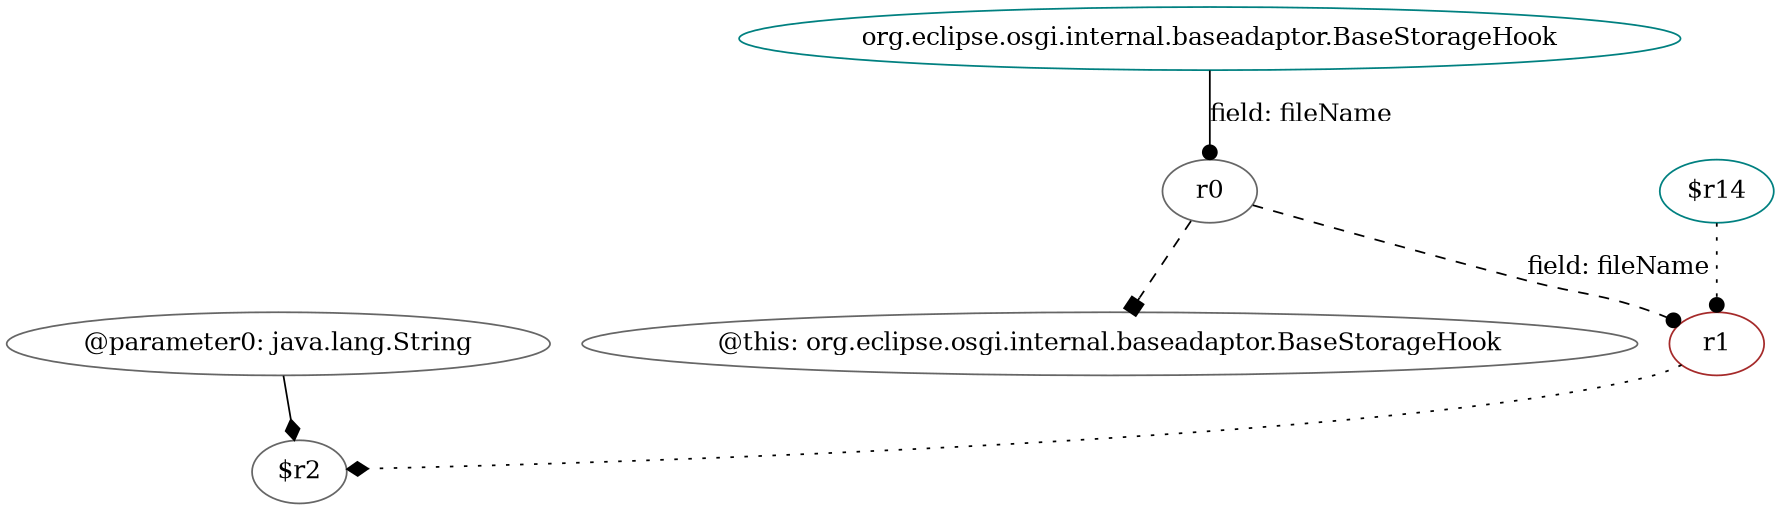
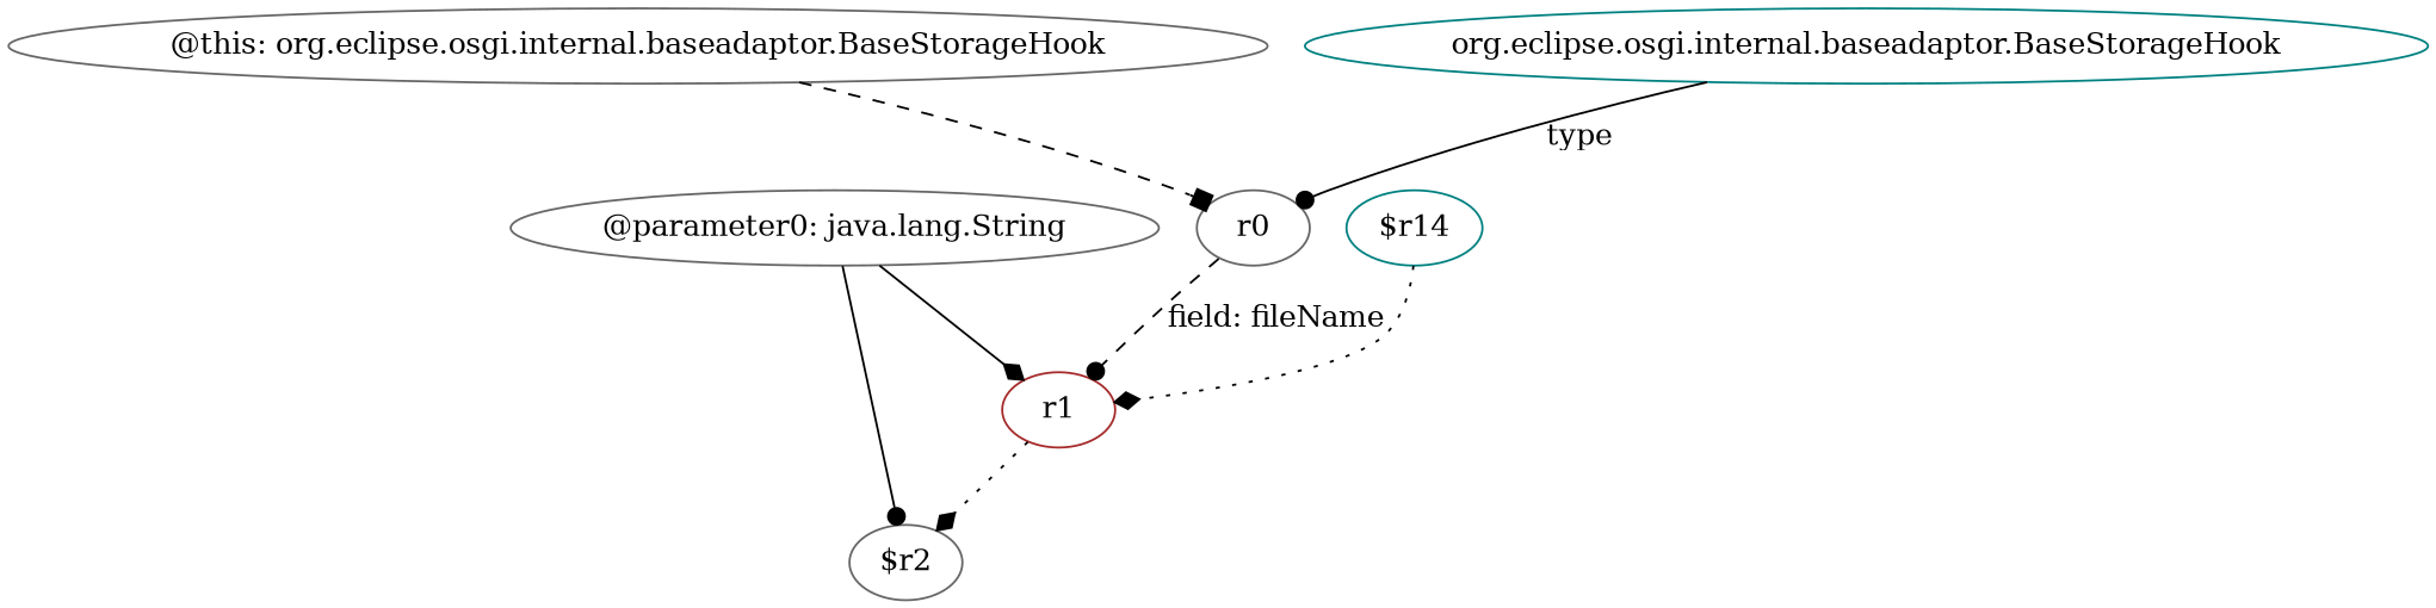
  digraph {
    node [color=gray40]
    edge [arrowhead=dot style=solid]
    n1 [label="@parameter0: java.lang.String"]
    n2 [label="$r2"]
    n3 [color=brown label=r1]
    n4 [label="@this: org.eclipse.osgi.internal.baseadaptor.BaseStorageHook"]
    n5 [label=r0]
    n6 [color=teal label="$r14"]
    n7 [color=teal label="org.eclipse.osgi.internal.baseadaptor.BaseStorageHook"]
-   n1 -> n2 [arrowhead=diamond]
+   n1 -> n2
+   n1 -> n3 [arrowhead=diamond]
    n3 -> n2 [arrowhead=diamond style=dotted]
-   n5 -> n4 [arrowhead=box style=dashed]
+   n4 -> n5 [arrowhead=box style=dashed]
    n5 -> n3 [label="field: fileName" style=dashed]
-   n6 -> n3 [style=dotted]
-   n7 -> n5 [label="field: fileName"]
+   n6 -> n3 [arrowhead=diamond style=dotted]
+   n7 -> n5 [label=type]
  }
